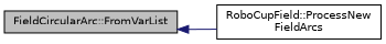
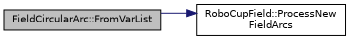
  digraph {
    rankdir=LR
    node [color=black fontname=Helvetica fontsize=10 shape=record style=filled]
    n1 [fillcolor=grey75 fontcolor=black height=0.2 label="FieldCircularArc::FromVarList" width=0.4]
    n2 [fillcolor=white height=0.2 label="RoboCupField::ProcessNew\lFieldArcs" width=0.4]
-   n1 -> n2 [color=midnightblue dir=back fontname=Helvetica fontsize=10 labelfontname=Helvetica labelfontsize=10 style=solid]
+   n2 -> n1 [color=midnightblue dir=back fontname=Helvetica fontsize=10 labelfontname=Helvetica labelfontsize=10 style=solid]
  }
